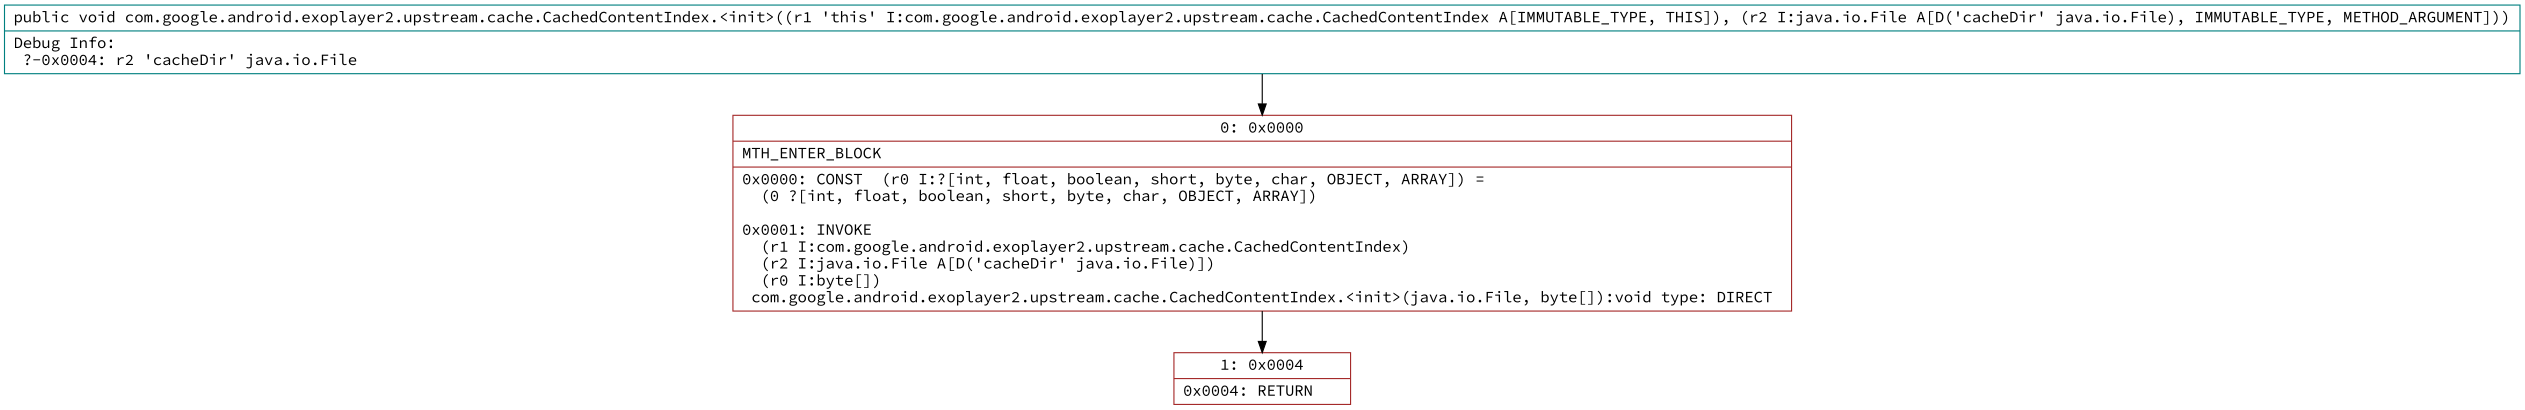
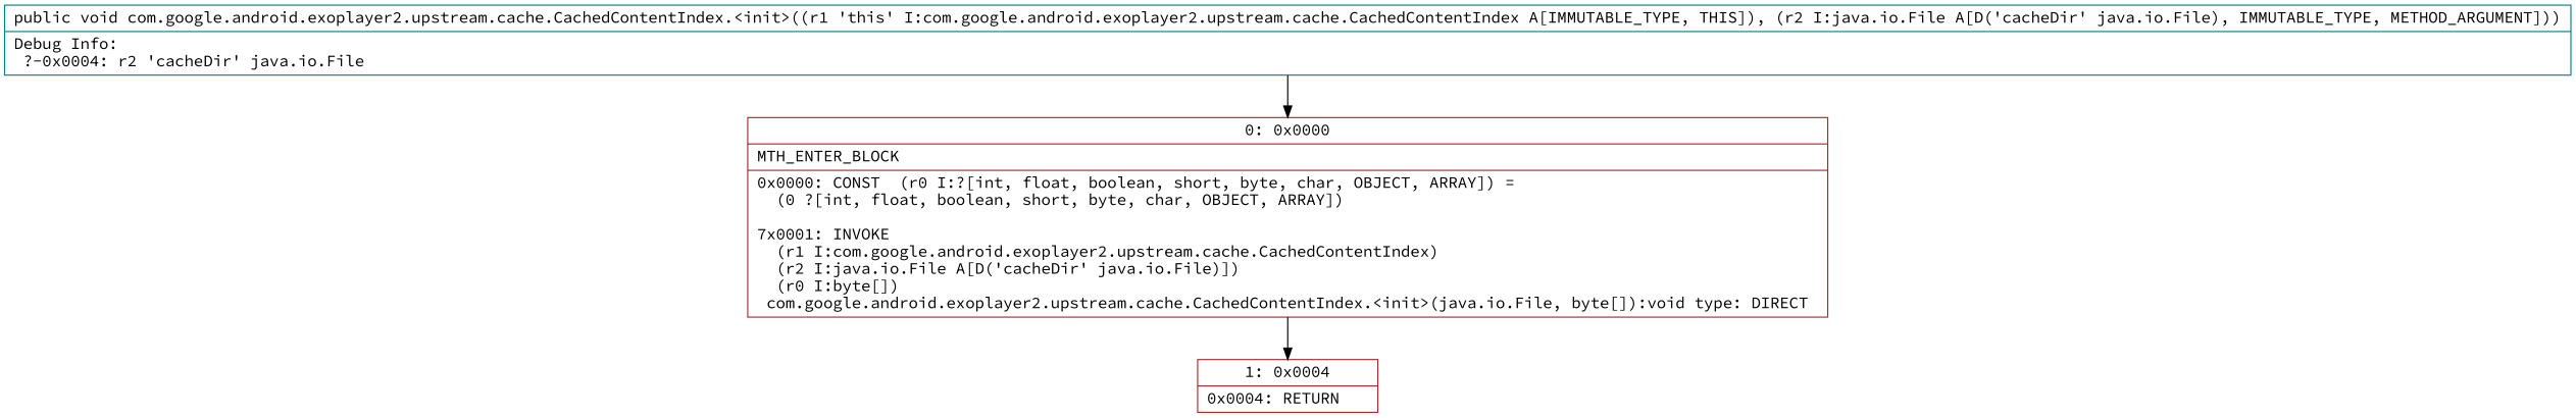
  digraph {
    fontname="Source Code Pro"
    node [shape=record color=brown fontname="Source Code Pro"]
    edge [fontname="Source Code Pro"]
-   n1 [label="{0\:\ 0x0000|MTH_ENTER_BLOCK\l|0x0000: CONST  (r0 I:?[int, float, boolean, short, byte, char, OBJECT, ARRAY]) = \l  (0 ?[int, float, boolean, short, byte, char, OBJECT, ARRAY])\l \l0x0001: INVOKE  \l  (r1 I:com.google.android.exoplayer2.upstream.cache.CachedContentIndex)\l  (r2 I:java.io.File A[D('cacheDir' java.io.File)])\l  (r0 I:byte[])\l com.google.android.exoplayer2.upstream.cache.CachedContentIndex.\<init\>(java.io.File, byte[]):void type: DIRECT \l}"]
+   n1 [label="{0\:\ 0x0000|MTH_ENTER_BLOCK\l|0x0000: CONST  (r0 I:?[int, float, boolean, short, byte, char, OBJECT, ARRAY]) = \l  (0 ?[int, float, boolean, short, byte, char, OBJECT, ARRAY])\l \l7x0001: INVOKE  \l  (r1 I:com.google.android.exoplayer2.upstream.cache.CachedContentIndex)\l  (r2 I:java.io.File A[D('cacheDir' java.io.File)])\l  (r0 I:byte[])\l com.google.android.exoplayer2.upstream.cache.CachedContentIndex.\<init\>(java.io.File, byte[]):void type: DIRECT \l}"]
    n2 [label="{1\:\ 0x0004|0x0004: RETURN   \l}"]
    n3 [label="{public void com.google.android.exoplayer2.upstream.cache.CachedContentIndex.\<init\>((r1 'this' I:com.google.android.exoplayer2.upstream.cache.CachedContentIndex A[IMMUTABLE_TYPE, THIS]), (r2 I:java.io.File A[D('cacheDir' java.io.File), IMMUTABLE_TYPE, METHOD_ARGUMENT]))  | Debug Info:\l  ?\-0x0004: r2 'cacheDir' java.io.File\l}" color=teal]
    n1 -> n2
    n3 -> n1
  }
